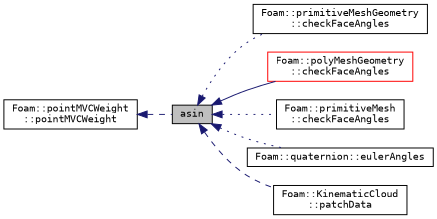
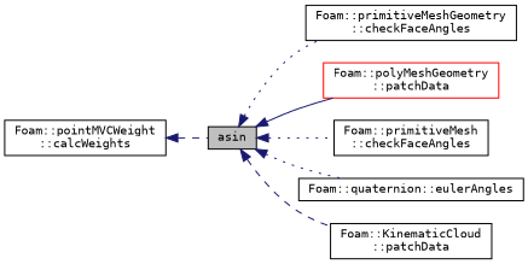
  digraph {
    fontname="DejaVu Sans Mono"
    rankdir=LR
    node [color=black fontname="DejaVu Sans Mono" fontsize=10 shape=record]
    edge [color=midnightblue dir=back fontname="DejaVu Sans Mono" fontsize=10 labelfontname=FreeSans labelfontsize=10 style=dotted]
    n1 [fillcolor=grey75 fontcolor=black height=0.2 label=asin style=filled width=0.4]
    n2 [height=0.2 label="Foam::primitiveMeshGeometry\l::checkFaceAngles" width=0.4]
-   n3 [color=red height=0.2 label="Foam::polyMeshGeometry\l::checkFaceAngles" width=0.4]
+   n3 [color=red height=0.2 label="Foam::polyMeshGeometry\l::patchData" width=0.4]
    n4 [height=0.2 label="Foam::primitiveMesh\l::checkFaceAngles" width=0.4]
    n5 [height=0.2 label="Foam::quaternion::eulerAngles" width=0.4]
    n6 [height=0.2 label="Foam::KinematicCloud\l::patchData" width=0.4]
-   n7 [height=0.2 label="Foam::pointMVCWeight\l::pointMVCWeight" width=0.4]
+   n7 [height=0.2 label="Foam::pointMVCWeight\l::calcWeights" width=0.4]
    n1 -> n2
    n1 -> n3 [style=solid]
    n1 -> n4
    n1 -> n5
    n1 -> n6 [style=dashed]
    n7 -> n1 [style=dashed]
  }
